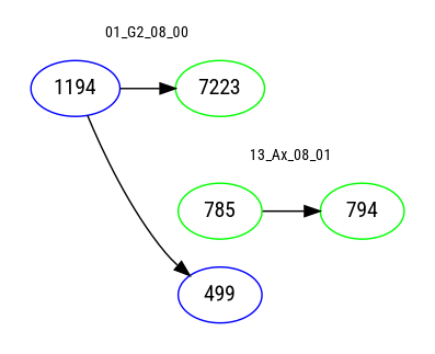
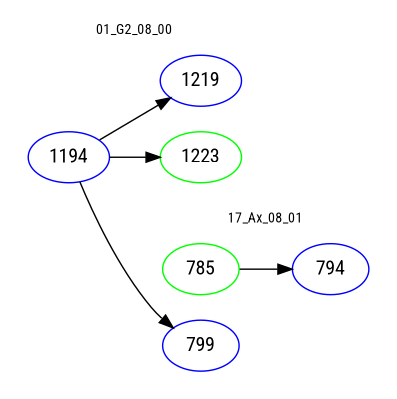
  digraph {
    fontname="Roboto Condensed"
    rankdir=LR
    node [color=green fontname="Roboto Condensed"]
    edge [color=black fontname="Roboto Condensed"]
    n1 [label=785]
-   n2 [label=794]
-   n3 [color=blue label=499]
+   n2 [color=blue label=794]
+   n3 [color=blue label=799]
    n4 [color=blue label=1194]
-   n5 [label=7223]
+   n5 [label=1223]
+   n6 [color=blue label=1219]
    subgraph cluster_1 {
      color=white
      fontsize=10
-     label="13_Ax_08_01"
+     label="17_Ax_08_01"
      n1
      n2
      n3
    }
    subgraph cluster_2 {
      color=white
      fontsize=10
      label="01_G2_08_00"
      n4
      n5
+     n6
    }
    n1 -> n2
    n4 -> n3
    n4 -> n5
+   n4 -> n6
  }
